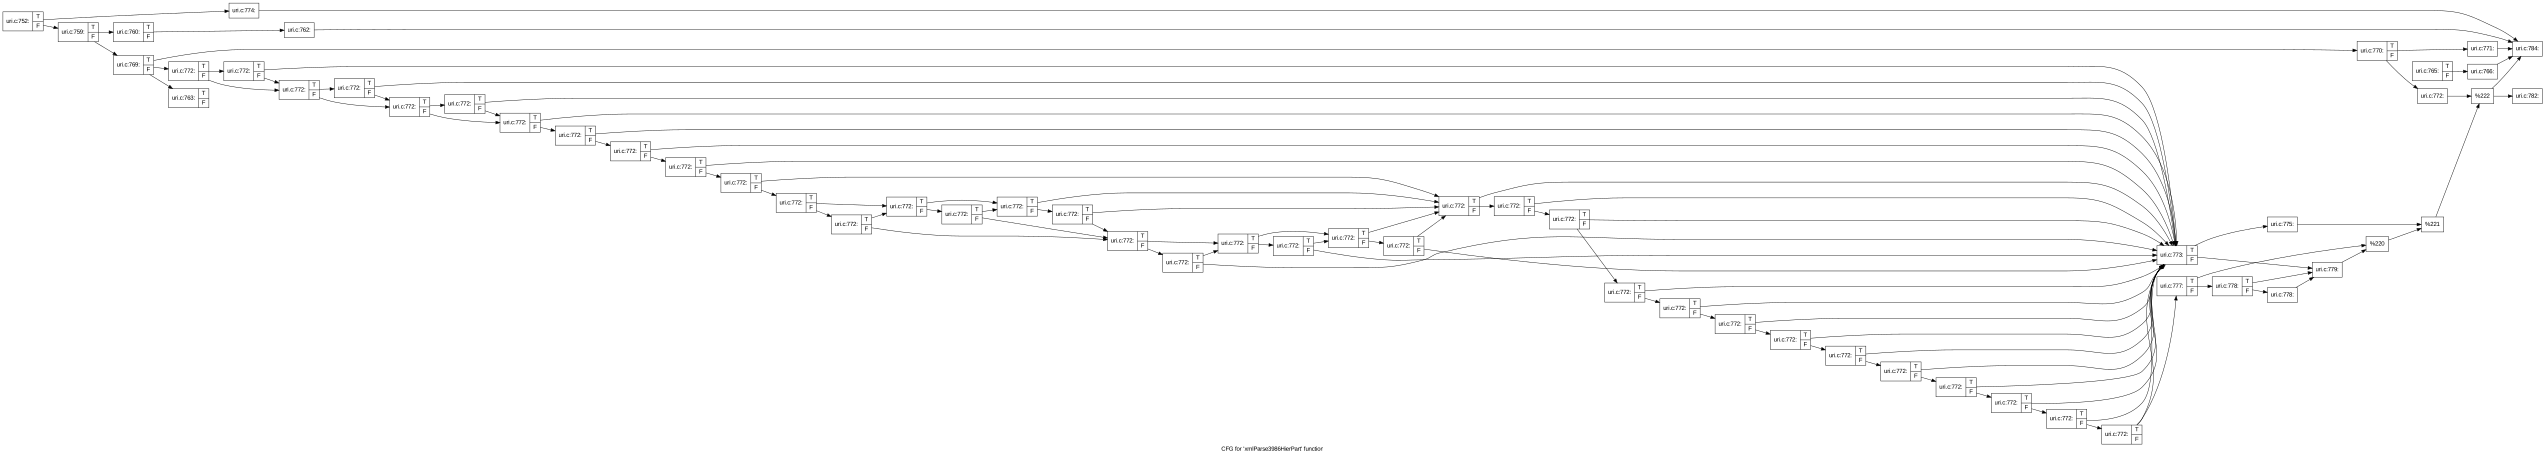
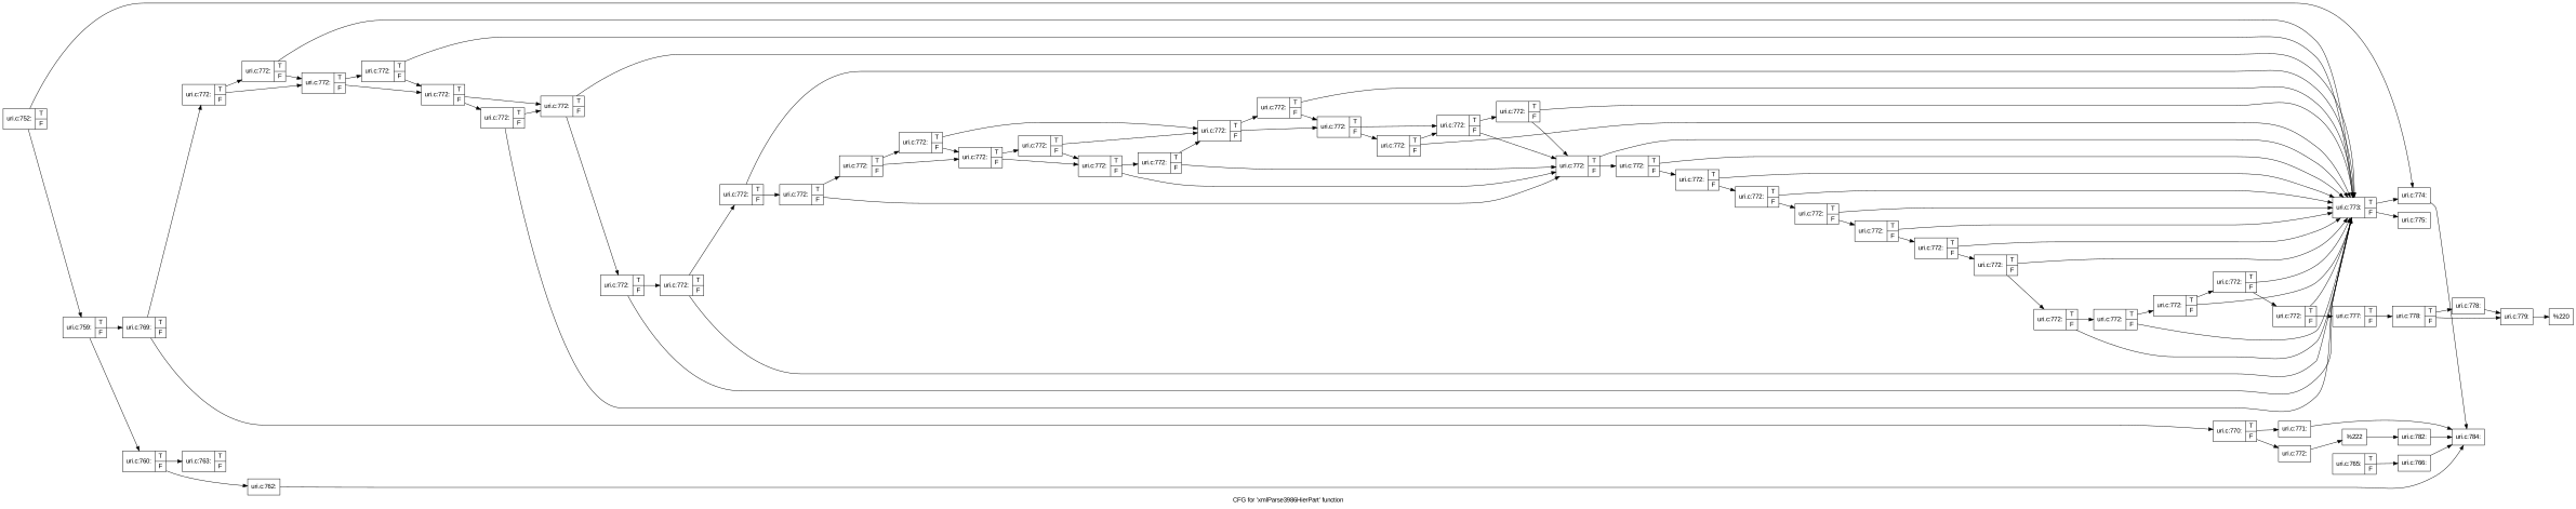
  digraph {
    fontname="Liberation Sans"
    label="CFG for 'xmlParse3986HierPart' function"
    rankdir=LR
    node [fontname="Liberation Sans" shape=record]
    edge [fontname="Liberation Sans"]
    n1 [label="{uri.c:752:|{<s0>T|<s1>F}}"]
    n2 [label="{uri.c:759:|{<s0>T|<s1>F}}"]
    n3 [label="{uri.c:774:}"]
    n4 [label="{uri.c:769:|{<s0>T|<s1>F}}"]
    n5 [label="{uri.c:760:|{<s0>T|<s1>F}}"]
    n6 [label="{uri.c:770:|{<s0>T|<s1>F}}"]
    n7 [label="{uri.c:772:|{<s0>T|<s1>F}}"]
    n8 [label="{uri.c:762:}"]
    n9 [label="{uri.c:763:|{<s0>T|<s1>F}}"]
    n10 [label="{uri.c:771:}"]
    n11 [label="{uri.c:772:}"]
    n12 [label="{uri.c:772:|{<s0>T|<s1>F}}"]
    n13 [label="{uri.c:772:|{<s0>T|<s1>F}}"]
    n14 [label="{uri.c:784:}"]
    n15 [label="{uri.c:765:|{<s0>T|<s1>F}}"]
    n16 [label="{uri.c:766:}"]
    n17 [label="{%222}"]
    n18 [label="{uri.c:773:|{<s0>T|<s1>F}}"]
    n19 [label="{uri.c:772:|{<s0>T|<s1>F}}"]
    n20 [label="{uri.c:772:|{<s0>T|<s1>F}}"]
    n21 [label="{uri.c:782:}"]
    n22 [label="{uri.c:775:}"]
    n23 [label="{uri.c:772:|{<s0>T|<s1>F}}"]
    n24 [label="{uri.c:772:|{<s0>T|<s1>F}}"]
-   n25 [label="{%221}"]
    n26 [label="{uri.c:772:|{<s0>T|<s1>F}}"]
    n27 [label="{uri.c:772:|{<s0>T|<s1>F}}"]
    n28 [label="{uri.c:772:|{<s0>T|<s1>F}}"]
    n29 [label="{uri.c:772:|{<s0>T|<s1>F}}"]
    n30 [label="{uri.c:772:|{<s0>T|<s1>F}}"]
    n31 [label="{uri.c:772:|{<s0>T|<s1>F}}"]
    n32 [label="{uri.c:772:|{<s0>T|<s1>F}}"]
    n33 [label="{uri.c:772:|{<s0>T|<s1>F}}"]
    n34 [label="{uri.c:772:|{<s0>T|<s1>F}}"]
    n35 [label="{uri.c:772:|{<s0>T|<s1>F}}"]
    n36 [label="{uri.c:772:|{<s0>T|<s1>F}}"]
    n37 [label="{uri.c:772:|{<s0>T|<s1>F}}"]
    n38 [label="{uri.c:772:|{<s0>T|<s1>F}}"]
    n39 [label="{uri.c:772:|{<s0>T|<s1>F}}"]
    n40 [label="{uri.c:772:|{<s0>T|<s1>F}}"]
    n41 [label="{uri.c:772:|{<s0>T|<s1>F}}"]
    n42 [label="{uri.c:772:|{<s0>T|<s1>F}}"]
    n43 [label="{uri.c:772:|{<s0>T|<s1>F}}"]
    n44 [label="{uri.c:772:|{<s0>T|<s1>F}}"]
    n45 [label="{uri.c:772:|{<s0>T|<s1>F}}"]
    n46 [label="{uri.c:772:|{<s0>T|<s1>F}}"]
    n47 [label="{uri.c:772:|{<s0>T|<s1>F}}"]
    n48 [label="{uri.c:772:|{<s0>T|<s1>F}}"]
    n49 [label="{uri.c:772:|{<s0>T|<s1>F}}"]
    n50 [label="{uri.c:772:|{<s0>T|<s1>F}}"]
    n51 [label="{uri.c:772:|{<s0>T|<s1>F}}"]
    n52 [label="{uri.c:772:|{<s0>T|<s1>F}}"]
    n53 [label="{uri.c:772:|{<s0>T|<s1>F}}"]
    n54 [label="{uri.c:772:|{<s0>T|<s1>F}}"]
    n55 [label="{uri.c:777:|{<s0>T|<s1>F}}"]
    n56 [label="{uri.c:778:|{<s0>T|<s1>F}}"]
    n57 [label="{%220}"]
    n58 [label="{uri.c:778:}"]
    n59 [label="{uri.c:779:}"]
    n1 -> n2
    n1 -> n3
    n2 -> n4
    n2 -> n5
    n3 -> n14
    n4 -> n6
    n4 -> n7
    n5 -> n8
-   n4 -> n9
+   n5 -> n9
    n6 -> n10
    n6 -> n11
    n7 -> n12
    n7 -> n13
    n8 -> n14
    n10 -> n14
    n11 -> n17
    n12 -> n13
    n12 -> n18
    n13 -> n19
    n13 -> n20
    n15 -> n16
    n16 -> n14
    n17 -> n21
-   n18 -> n59
+   n18 -> n3
    n18 -> n22
    n19 -> n18
    n19 -> n20
    n20 -> n23
    n20 -> n24
-   n17 -> n14
-   n22 -> n25
+   n21 -> n14
    n23 -> n18
    n23 -> n24
    n24 -> n18
    n24 -> n26
-   n25 -> n17
    n26 -> n18
    n26 -> n27
    n27 -> n18
    n27 -> n28
    n28 -> n18
    n28 -> n29
    n29 -> n30
    n29 -> n31
    n30 -> n32
    n30 -> n33
    n31 -> n18
    n31 -> n34
    n32 -> n33
    n32 -> n35
    n33 -> n36
    n33 -> n37
    n34 -> n18
    n34 -> n38
    n35 -> n39
    n35 -> n40
    n36 -> n35
    n36 -> n37
    n37 -> n31
    n37 -> n41
    n38 -> n18
    n38 -> n45
    n39 -> n18
    n39 -> n40
    n40 -> n42
    n40 -> n43
    n41 -> n31
    n41 -> n35
    n42 -> n18
    n42 -> n43
    n43 -> n31
    n43 -> n44
    n44 -> n18
    n44 -> n31
    n45 -> n18
    n45 -> n46
    n46 -> n18
    n46 -> n47
    n47 -> n18
    n47 -> n48
    n48 -> n18
    n48 -> n49
    n49 -> n18
    n49 -> n50
    n50 -> n18
    n50 -> n51
    n51 -> n18
    n51 -> n52
    n52 -> n18
    n52 -> n53
    n53 -> n18
    n53 -> n54
    n54 -> n18
    n54 -> n55
    n55 -> n56
-   n55 -> n57
    n56 -> n58
    n56 -> n59
-   n57 -> n25
    n58 -> n59
    n59 -> n57
  }
